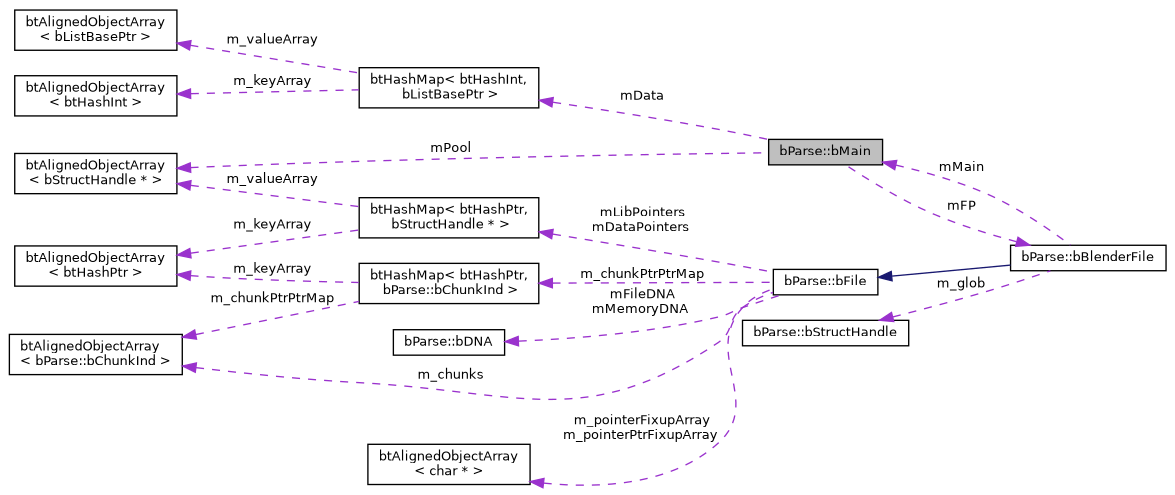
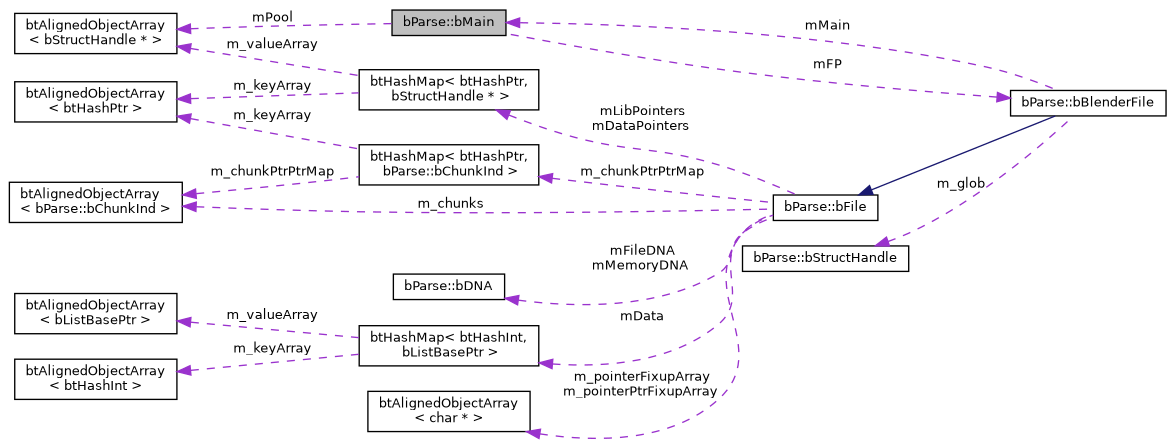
  digraph {
    rankdir=LR
    node [color=black fillcolor=white fontname=Helvetica fontsize=10 shape=record style=filled]
    edge [color=darkorchid3 dir=back fontname=Helvetica fontsize=10 labelfontname=Helvetica labelfontsize=10 style=dashed]
    n1 [fillcolor=grey75 fontcolor=black height=0.2 label="bParse::bMain" width=0.4]
    n2 [height=0.2 label="bParse::bBlenderFile" width=0.4]
    n3 [height=0.2 label="bParse::bFile" width=0.4]
    n4 [height=0.2 label="btHashMap\< btHashPtr,\l bStructHandle * \>" width=0.4]
    n5 [height=0.2 label="btAlignedObjectArray\l\< btHashPtr \>" width=0.4]
    n6 [height=0.2 label="btHashMap\< btHashPtr,\l bParse::bChunkInd \>" width=0.4]
    n7 [height=0.2 label="btHashMap\< btHashInt,\l bListBasePtr \>" width=0.4]
    n8 [height=0.2 label="btAlignedObjectArray\l\< bStructHandle * \>" width=0.4]
    n9 [height=0.2 label="bParse::bDNA" width=0.4]
    n10 [height=0.2 label="btAlignedObjectArray\l\< bParse::bChunkInd \>" width=0.4]
    n11 [height=0.2 label="btAlignedObjectArray\l\< char * \>" width=0.4]
    n12 [height=0.2 label="bParse::bStructHandle" width=0.4]
    n13 [height=0.2 label="btAlignedObjectArray\l\< bListBasePtr \>" width=0.4]
    n14 [height=0.2 label="btAlignedObjectArray\l\< btHashInt \>" width=0.4]
    n1 -> n2 [label=" mMain"]
    n2 -> n1 [label=" mFP"]
    n3 -> n2 [color=midnightblue style=solid]
    n4 -> n3 [label=" mLibPointers\nmDataPointers"]
    n5 -> n4 [label=" m_keyArray"]
    n5 -> n6 [label=" m_keyArray"]
    n6 -> n3 [label=" m_chunkPtrPtrMap"]
-   n7 -> n1 [label=" mData"]
+   n7 -> n3 [label=" mData"]
    n8 -> n1 [label=" mPool"]
    n8 -> n4 [label=" m_valueArray"]
    n9 -> n3 [label=" mFileDNA\nmMemoryDNA"]
    n10 -> n3 [label=" m_chunks"]
    n10 -> n6 [label=" m_chunkPtrPtrMap"]
    n11 -> n3 [label=" m_pointerFixupArray\nm_pointerPtrFixupArray"]
    n12 -> n2 [label=" m_glob"]
    n13 -> n7 [label=" m_valueArray"]
    n14 -> n7 [label=" m_keyArray"]
  }
